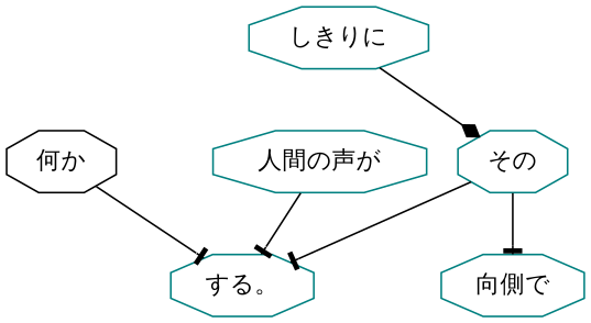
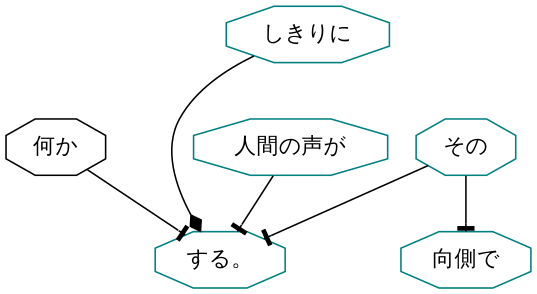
  digraph {
    node [color=teal shape=octagon]
    edge [arrowhead=tee]
    n1 [label="その"]
    n2 [label="向側で"]
    n3 [label="する。"]
    n4 [color=black label="何か"]
    n5 [label="しきりに"]
    n6 [label="人間の声が"]
    n1 -> n2
    n1 -> n3
    n4 -> n3
-   n5 -> n1 [arrowhead=diamond]
+   n5 -> n3 [arrowhead=diamond]
    n6 -> n3
  }
